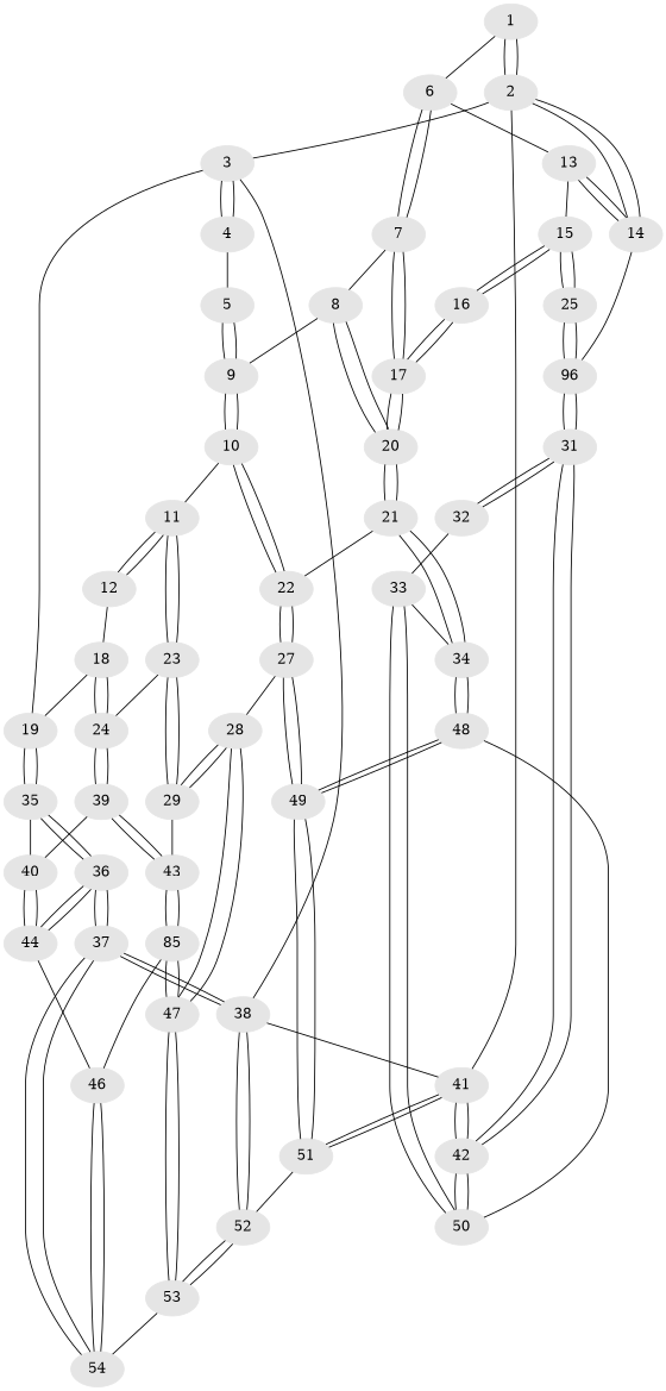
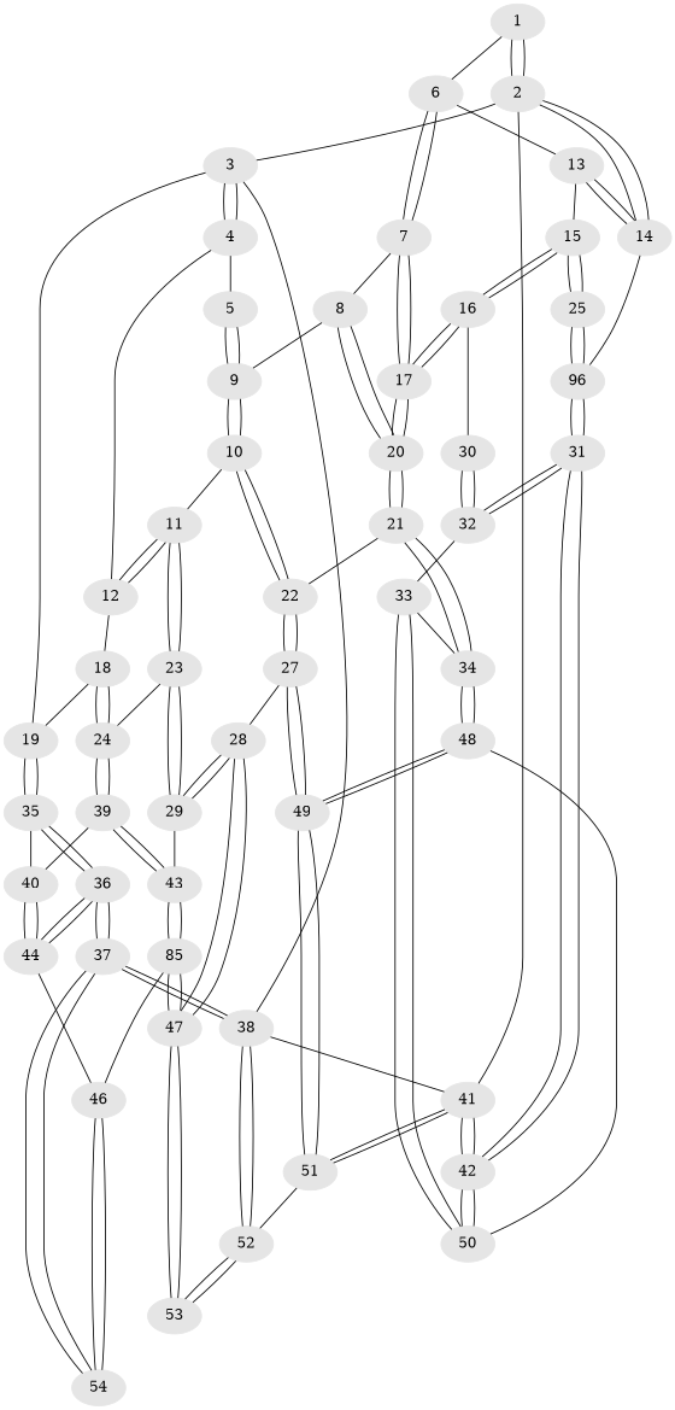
  graph {
    node [color=gray90 style=filled]
    1
    2
    6
    3
    14
    41
    7
    13
    4
    19
    38
    n12 [label=96]
    42
    51
    5
    12
    35
    52
    9
    18
    10
    8
    17
    15
    20
    21
    11
    22
    23
    27
    24
    29
    16
    25
    31
+   30
    32
    39
    36
    40
    34
    48
    28
    49
    43
    47
    53
    n48 [label=85]
    33
    50
    37
    44
    54
    46
    1 -- 2
    1 -- 2
    1 -- 6
    2 -- 3
    2 -- 14
    2 -- 14
    2 -- 41
    6 -- 7
    6 -- 7
    6 -- 13
    3 -- 4
    3 -- 4
    3 -- 19
    3 -- 38
    14 -- n12
    41 -- 42
    41 -- 42
    41 -- 51
    41 -- 51
    7 -- 8
    7 -- 17
    7 -- 17
    13 -- 14
    13 -- 14
    13 -- 15
    4 -- 5
+   4 -- 12
    19 -- 35
    19 -- 35
    38 -- 41
    38 -- 52
    38 -- 52
    n12 -- 31
    n12 -- 31
    42 -- 50
    42 -- 50
    51 -- 52
    5 -- 9
    5 -- 9
    12 -- 18
    35 -- 36
    35 -- 36
    35 -- 40
    52 -- 53
    52 -- 53
    9 -- 10
    9 -- 10
    18 -- 19
    18 -- 24
    18 -- 24
    10 -- 11
    10 -- 22
    10 -- 22
    8 -- 9
    8 -- 20
    8 -- 20
    17 -- 20
    17 -- 20
    15 -- 16
    15 -- 16
    15 -- 25
    15 -- 25
    20 -- 21
    20 -- 21
    21 -- 22
    21 -- 34
    21 -- 34
    11 -- 12
    11 -- 12
    11 -- 23
    11 -- 23
    22 -- 27
    22 -- 27
    23 -- 24
    23 -- 29
    23 -- 29
    27 -- 28
    27 -- 49
    27 -- 49
    24 -- 39
    24 -- 39
    29 -- 43
    16 -- 17
    16 -- 17
+   16 -- 30
    25 -- n12
    25 -- n12
    31 -- 42
    31 -- 42
    31 -- 32
    31 -- 32
+   30 -- 32
+   30 -- 32
    32 -- 33
    39 -- 40
    39 -- 43
    39 -- 43
    36 -- 37
    36 -- 37
    36 -- 44
    36 -- 44
    40 -- 44
    40 -- 44
    34 -- 48
    34 -- 48
    48 -- 49
    48 -- 49
    48 -- 50
    28 -- 29
    28 -- 29
    28 -- 47
    28 -- 47
    49 -- 51
    49 -- 51
    43 -- n48
    43 -- n48
    47 -- 53
    47 -- 53
-   53 -- 54
    n48 -- 47
    n48 -- 47
    n48 -- 46
    33 -- 34
    33 -- 50
    33 -- 50
    37 -- 38
    37 -- 38
    37 -- 54
    37 -- 54
    44 -- 46
    46 -- 54
    46 -- 54
  }
